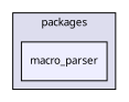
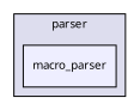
  digraph {
    compound=true
    n1 [fillcolor="#eeeeff" fontname="FreeSans.ttf" fontsize=10 label=macro_parser pencolor=black shape=box style=filled]
    subgraph cluster_1 {
      bgcolor="#ddddee"
      fontname="FreeSans.ttf"
      fontsize=10
-     label=packages
+     label=parser
      pencolor=black
      n1
    }
  }
